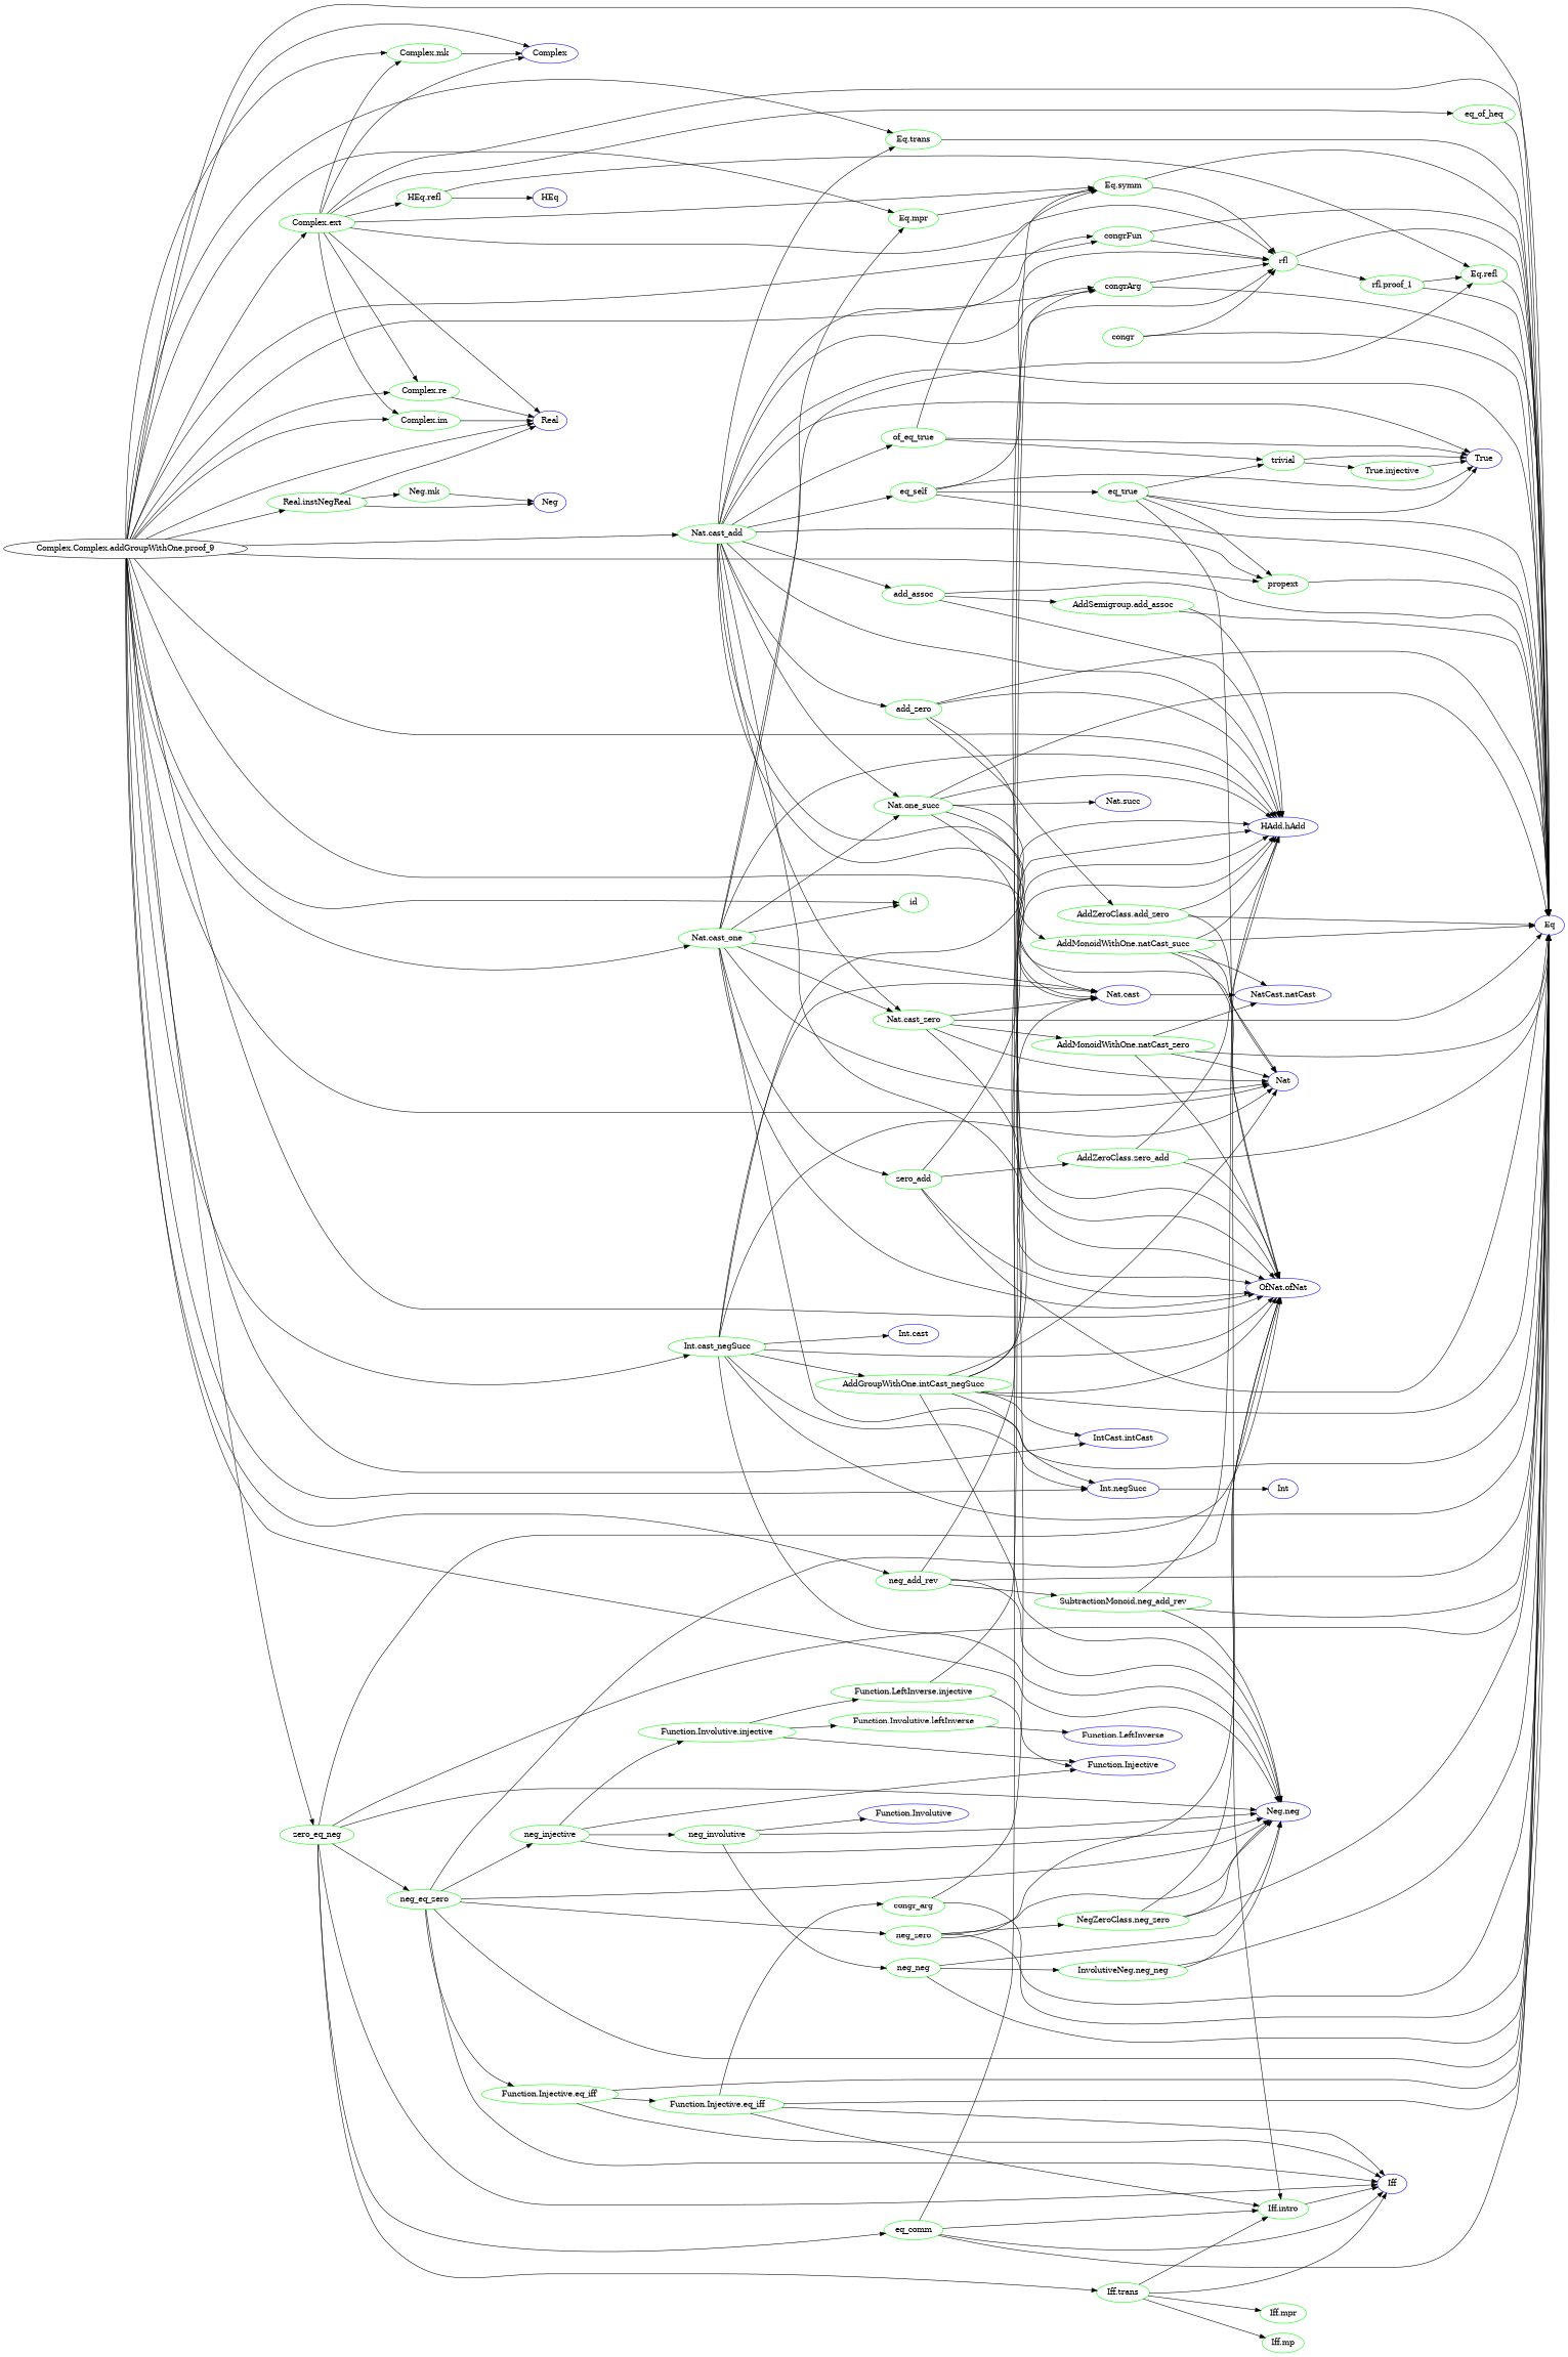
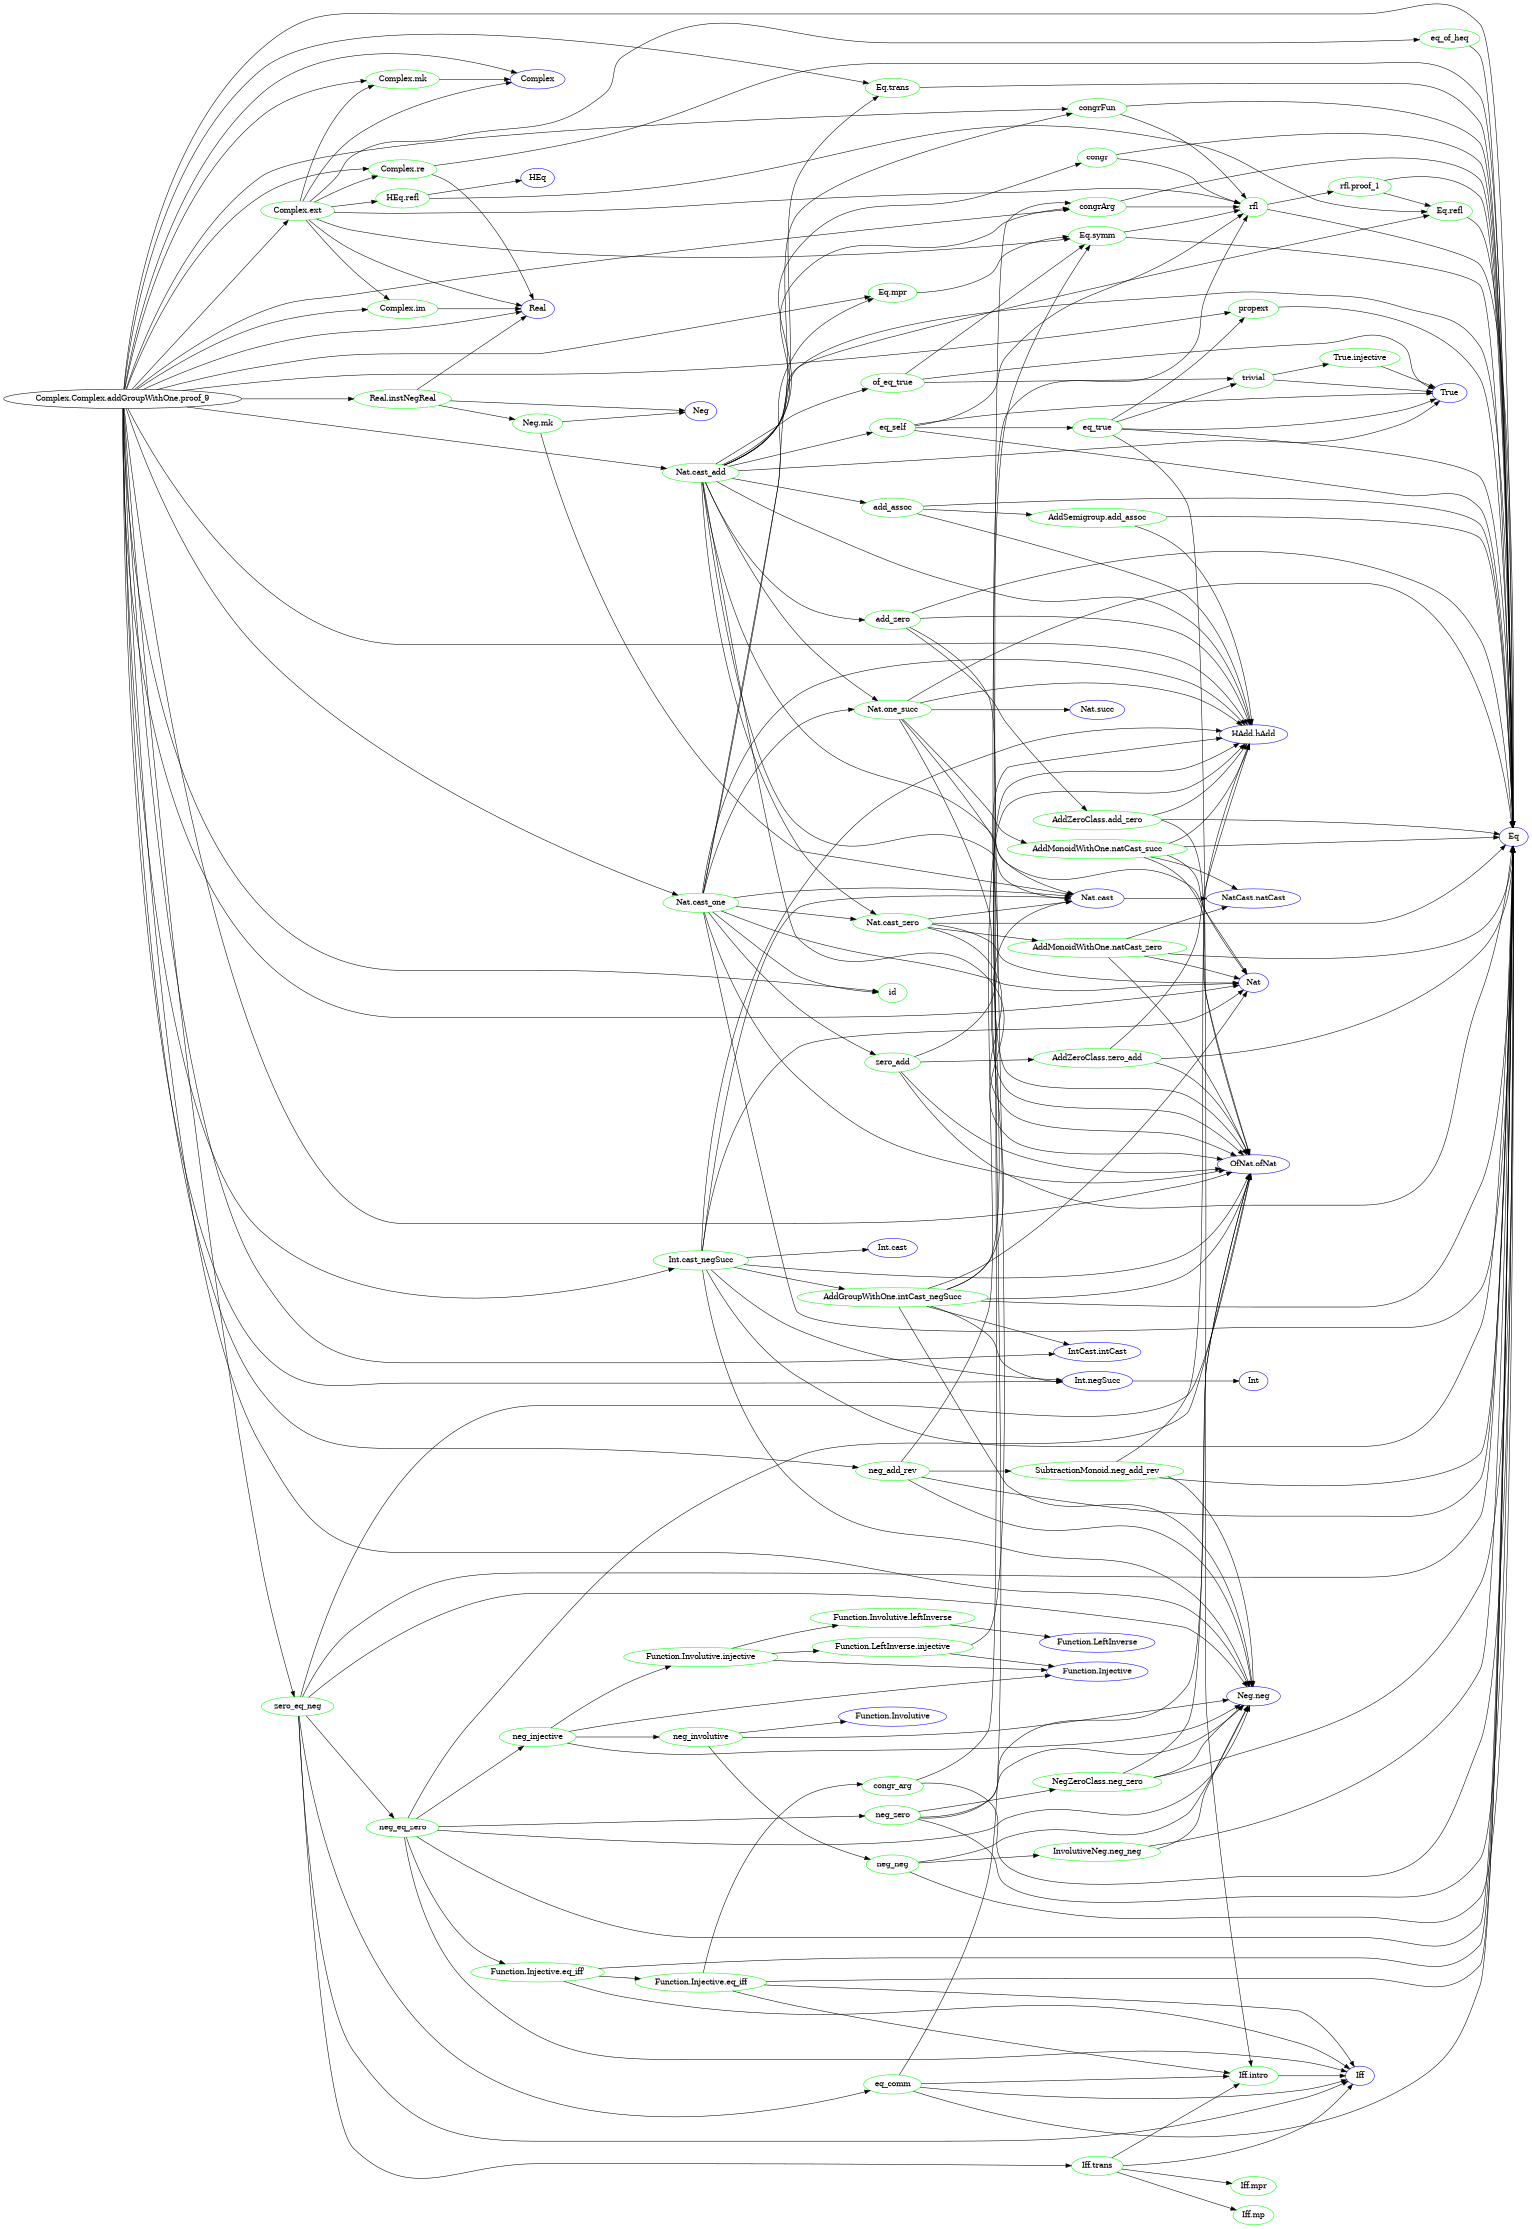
  strict digraph {
    rankdir=LR
    node [color=green]
    "Eq.mpr"
    "Eq.symm"
    "Complex.Complex.addGroupWithOne.proof_9" [color=""]
    Complex [color=blue]
    "OfNat.ofNat" [color=blue]
    neg_add_rev
    "Complex.ext"
    congrFun
    "Complex.im"
    Eq [color=blue]
    "Nat.cast" [color=blue]
    Nat [color=blue]
    "Complex.re"
    "Real.instNegReal"
    propext
    "Nat.cast_add"
    "Eq.trans"
    "Int.cast_negSucc"
    Real [color=blue]
    "HAdd.hAdd" [color=blue]
    "Neg.neg" [color=blue]
    congrArg
    "Nat.cast_one"
    zero_eq_neg
    id
    "Complex.mk"
    "Int.negSucc" [color=blue]
    "IntCast.intCast" [color=blue]
    "SubtractionMonoid.neg_add_rev"
    "HEq.refl"
    rfl
    eq_of_heq
    "NatCast.natCast" [color=blue]
    "Neg.mk"
    Neg [color=blue]
    True [color=blue]
    "Nat.cast_zero"
    n38 [label="Nat.one_succ"]
    eq_self
    add_assoc
    add_zero
    congr
    of_eq_true
    "AddGroupWithOne.intCast_negSucc"
    "Int.cast" [color=blue]
    "Eq.refl"
    zero_add
    neg_eq_zero
    "Iff.trans"
    eq_comm
    Iff [color=blue]
    Int [color=blue]
    HEq [color=blue]
    "rfl.proof_1"
    "AddMonoidWithOne.natCast_zero"
    "AddMonoidWithOne.natCast_succ"
    "Nat.succ" [color=blue]
    eq_true
    "AddSemigroup.add_assoc"
    "AddZeroClass.add_zero"
    trivial
    "AddZeroClass.zero_add"
    neg_zero
    neg_injective
    "Function.Injective.eq_iff'"
    "Iff.mp"
    "Iff.intro"
    "Iff.mpr"
    n69 [label="True.injective"]
    "NegZeroClass.neg_zero"
    "Function.Involutive.injective"
    neg_involutive
    "Function.Injective" [color=blue]
    "Function.Injective.eq_iff"
    "Function.LeftInverse.injective"
    "Function.Involutive.leftInverse"
    neg_neg
    "Function.Involutive" [color=blue]
    congr_arg
    "Function.LeftInverse" [color=blue]
    "InvolutiveNeg.neg_neg"
    "Eq.mpr" -> "Eq.symm"
    "Eq.symm" -> Eq
    "Eq.symm" -> rfl
    "Complex.Complex.addGroupWithOne.proof_9" -> "Eq.mpr"
    "Complex.Complex.addGroupWithOne.proof_9" -> Complex
    "Complex.Complex.addGroupWithOne.proof_9" -> "OfNat.ofNat"
    "Complex.Complex.addGroupWithOne.proof_9" -> neg_add_rev
    "Complex.Complex.addGroupWithOne.proof_9" -> "Complex.ext"
    "Complex.Complex.addGroupWithOne.proof_9" -> congrFun
    "Complex.Complex.addGroupWithOne.proof_9" -> "Complex.im"
    "Complex.Complex.addGroupWithOne.proof_9" -> Eq
-   "Complex.Complex.addGroupWithOne.proof_9" -> "Nat.cast"
+   "Neg.mk" -> "Nat.cast"
    "Complex.Complex.addGroupWithOne.proof_9" -> Nat
    "Complex.Complex.addGroupWithOne.proof_9" -> "Complex.re"
    "Complex.Complex.addGroupWithOne.proof_9" -> "Real.instNegReal"
    "Complex.Complex.addGroupWithOne.proof_9" -> propext
    "Complex.Complex.addGroupWithOne.proof_9" -> "Nat.cast_add"
    "Complex.Complex.addGroupWithOne.proof_9" -> "Eq.trans"
    "Complex.Complex.addGroupWithOne.proof_9" -> "Int.cast_negSucc"
    "Complex.Complex.addGroupWithOne.proof_9" -> Real
    "Complex.Complex.addGroupWithOne.proof_9" -> "HAdd.hAdd"
    "Complex.Complex.addGroupWithOne.proof_9" -> "Neg.neg"
    "Complex.Complex.addGroupWithOne.proof_9" -> congrArg
    "Complex.Complex.addGroupWithOne.proof_9" -> "Nat.cast_one"
    "Complex.Complex.addGroupWithOne.proof_9" -> zero_eq_neg
    "Complex.Complex.addGroupWithOne.proof_9" -> id
    "Complex.Complex.addGroupWithOne.proof_9" -> "Complex.mk"
    "Complex.Complex.addGroupWithOne.proof_9" -> "Int.negSucc"
    "Complex.Complex.addGroupWithOne.proof_9" -> "IntCast.intCast"
    neg_add_rev -> Eq
    neg_add_rev -> "HAdd.hAdd"
    neg_add_rev -> "Neg.neg"
    neg_add_rev -> "SubtractionMonoid.neg_add_rev"
    "Complex.ext" -> "Eq.symm"
    "Complex.ext" -> Complex
    "Complex.ext" -> "Complex.im"
-   "Complex.ext" -> Eq
+   "Complex.re" -> Eq
    "Complex.ext" -> "Complex.re"
    "Complex.ext" -> Real
    "Complex.ext" -> "Complex.mk"
    "Complex.ext" -> "HEq.refl"
    "Complex.ext" -> rfl
    "Complex.ext" -> eq_of_heq
    congrFun -> Eq
    congrFun -> rfl
    "Complex.im" -> Real
    "Nat.cast" -> "NatCast.natCast"
    "Complex.re" -> Real
    "Real.instNegReal" -> Real
    "Real.instNegReal" -> "Neg.mk"
    "Real.instNegReal" -> Neg
    propext -> Eq
    "Nat.cast_add" -> "OfNat.ofNat"
    "Nat.cast_add" -> congrFun
    "Nat.cast_add" -> Eq
    "Nat.cast_add" -> "Nat.cast"
    "Nat.cast_add" -> Nat
    "Nat.cast_add" -> "Eq.trans"
    "Nat.cast_add" -> "HAdd.hAdd"
    "Nat.cast_add" -> congrArg
    "Nat.cast_add" -> True
    "Nat.cast_add" -> "Nat.cast_zero"
    "Nat.cast_add" -> n38
    "Nat.cast_add" -> eq_self
    "Nat.cast_add" -> add_assoc
    "Nat.cast_add" -> add_zero
-   "Nat.cast_add" -> propext
+   "Nat.cast_add" -> congr
    "Nat.cast_add" -> of_eq_true
    "Eq.trans" -> Eq
    "Int.cast_negSucc" -> "OfNat.ofNat"
    "Int.cast_negSucc" -> Eq
    "Int.cast_negSucc" -> "Nat.cast"
    "Int.cast_negSucc" -> Nat
    "Int.cast_negSucc" -> "HAdd.hAdd"
    "Int.cast_negSucc" -> "Neg.neg"
    "Int.cast_negSucc" -> "Int.negSucc"
    "Int.cast_negSucc" -> "AddGroupWithOne.intCast_negSucc"
    "Int.cast_negSucc" -> "Int.cast"
    congrArg -> Eq
    congrArg -> rfl
    "Nat.cast_one" -> "Eq.mpr"
    "Nat.cast_one" -> "OfNat.ofNat"
    "Nat.cast_one" -> Eq
    "Nat.cast_one" -> "Nat.cast"
    "Nat.cast_one" -> Nat
    "Nat.cast_one" -> "HAdd.hAdd"
    "Nat.cast_one" -> id
    "Nat.cast_one" -> "Nat.cast_zero"
    "Nat.cast_one" -> n38
    "Nat.cast_one" -> "Eq.refl"
    "Nat.cast_one" -> zero_add
    zero_eq_neg -> "OfNat.ofNat"
    zero_eq_neg -> Eq
    zero_eq_neg -> "Neg.neg"
    zero_eq_neg -> neg_eq_zero
    zero_eq_neg -> "Iff.trans"
    zero_eq_neg -> eq_comm
    zero_eq_neg -> Iff
    "Complex.mk" -> Complex
    "Int.negSucc" -> Int
    "SubtractionMonoid.neg_add_rev" -> Eq
    "SubtractionMonoid.neg_add_rev" -> "HAdd.hAdd"
    "SubtractionMonoid.neg_add_rev" -> "Neg.neg"
    "HEq.refl" -> "Eq.refl"
    "HEq.refl" -> HEq
    rfl -> Eq
    rfl -> "rfl.proof_1"
    eq_of_heq -> Eq
    "Neg.mk" -> Neg
    "Nat.cast_zero" -> "OfNat.ofNat"
    "Nat.cast_zero" -> Eq
    "Nat.cast_zero" -> "Nat.cast"
    "Nat.cast_zero" -> Nat
    "Nat.cast_zero" -> "AddMonoidWithOne.natCast_zero"
    n38 -> "OfNat.ofNat"
    n38 -> Eq
    n38 -> "Nat.cast"
    n38 -> "HAdd.hAdd"
    n38 -> "AddMonoidWithOne.natCast_succ"
    n38 -> "Nat.succ"
    eq_self -> Eq
    eq_self -> rfl
    eq_self -> True
    eq_self -> eq_true
    add_assoc -> Eq
    add_assoc -> "HAdd.hAdd"
    add_assoc -> "AddSemigroup.add_assoc"
    add_zero -> "OfNat.ofNat"
    add_zero -> Eq
    add_zero -> "HAdd.hAdd"
    add_zero -> "AddZeroClass.add_zero"
    congr -> Eq
    congr -> rfl
    of_eq_true -> "Eq.symm"
    of_eq_true -> True
    of_eq_true -> trivial
    "AddGroupWithOne.intCast_negSucc" -> "OfNat.ofNat"
    "AddGroupWithOne.intCast_negSucc" -> Eq
    "AddGroupWithOne.intCast_negSucc" -> "Nat.cast"
    "AddGroupWithOne.intCast_negSucc" -> Nat
    "AddGroupWithOne.intCast_negSucc" -> "HAdd.hAdd"
    "AddGroupWithOne.intCast_negSucc" -> "Neg.neg"
    "AddGroupWithOne.intCast_negSucc" -> "Int.negSucc"
    "AddGroupWithOne.intCast_negSucc" -> "IntCast.intCast"
    "Eq.refl" -> Eq
    zero_add -> "OfNat.ofNat"
    zero_add -> Eq
    zero_add -> "HAdd.hAdd"
    zero_add -> "AddZeroClass.zero_add"
    neg_eq_zero -> "OfNat.ofNat"
    neg_eq_zero -> Eq
    neg_eq_zero -> "Neg.neg"
    neg_eq_zero -> Iff
    neg_eq_zero -> neg_zero
    neg_eq_zero -> neg_injective
    neg_eq_zero -> "Function.Injective.eq_iff'"
    "Iff.trans" -> Iff
    "Iff.trans" -> "Iff.mp"
    "Iff.trans" -> "Iff.intro"
    "Iff.trans" -> "Iff.mpr"
    eq_comm -> "Eq.symm"
    eq_comm -> Eq
    eq_comm -> Iff
    eq_comm -> "Iff.intro"
    "rfl.proof_1" -> Eq
    "rfl.proof_1" -> "Eq.refl"
    "AddMonoidWithOne.natCast_zero" -> "OfNat.ofNat"
    "AddMonoidWithOne.natCast_zero" -> Eq
    "AddMonoidWithOne.natCast_zero" -> Nat
    "AddMonoidWithOne.natCast_zero" -> "NatCast.natCast"
    "AddMonoidWithOne.natCast_succ" -> "OfNat.ofNat"
    "AddMonoidWithOne.natCast_succ" -> Eq
    "AddMonoidWithOne.natCast_succ" -> Nat
    "AddMonoidWithOne.natCast_succ" -> "HAdd.hAdd"
    "AddMonoidWithOne.natCast_succ" -> "NatCast.natCast"
    eq_true -> Eq
    eq_true -> propext
    eq_true -> True
    eq_true -> trivial
    eq_true -> "Iff.intro"
    "AddSemigroup.add_assoc" -> Eq
    "AddSemigroup.add_assoc" -> "HAdd.hAdd"
    "AddZeroClass.add_zero" -> "OfNat.ofNat"
    "AddZeroClass.add_zero" -> Eq
    "AddZeroClass.add_zero" -> "HAdd.hAdd"
    trivial -> True
    trivial -> n69
    "AddZeroClass.zero_add" -> "OfNat.ofNat"
    "AddZeroClass.zero_add" -> Eq
    "AddZeroClass.zero_add" -> "HAdd.hAdd"
    neg_zero -> "OfNat.ofNat"
    neg_zero -> Eq
    neg_zero -> "Neg.neg"
    neg_zero -> "NegZeroClass.neg_zero"
    neg_injective -> "Neg.neg"
    neg_injective -> "Function.Involutive.injective"
    neg_injective -> neg_involutive
    neg_injective -> "Function.Injective"
    "Function.Injective.eq_iff'" -> Eq
    "Function.Injective.eq_iff'" -> Iff
    "Function.Injective.eq_iff'" -> "Function.Injective.eq_iff"
    "Iff.intro" -> Iff
    n69 -> True
    "NegZeroClass.neg_zero" -> "OfNat.ofNat"
    "NegZeroClass.neg_zero" -> Eq
    "NegZeroClass.neg_zero" -> "Neg.neg"
    "Function.Involutive.injective" -> "Function.Injective"
    "Function.Involutive.injective" -> "Function.LeftInverse.injective"
    "Function.Involutive.injective" -> "Function.Involutive.leftInverse"
    neg_involutive -> "Neg.neg"
    neg_involutive -> neg_neg
    neg_involutive -> "Function.Involutive"
    "Function.Injective.eq_iff" -> Eq
    "Function.Injective.eq_iff" -> Iff
    "Function.Injective.eq_iff" -> "Iff.intro"
    "Function.Injective.eq_iff" -> congr_arg
    "Function.LeftInverse.injective" -> rfl
    "Function.LeftInverse.injective" -> "Function.Injective"
    "Function.Involutive.leftInverse" -> "Function.LeftInverse"
    neg_neg -> Eq
    neg_neg -> "Neg.neg"
    neg_neg -> "InvolutiveNeg.neg_neg"
    congr_arg -> Eq
    congr_arg -> congrArg
    "InvolutiveNeg.neg_neg" -> Eq
    "InvolutiveNeg.neg_neg" -> "Neg.neg"
  }
